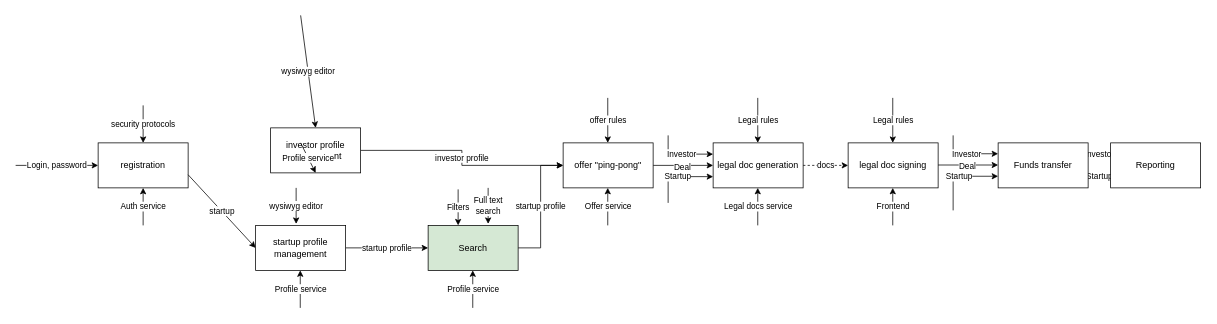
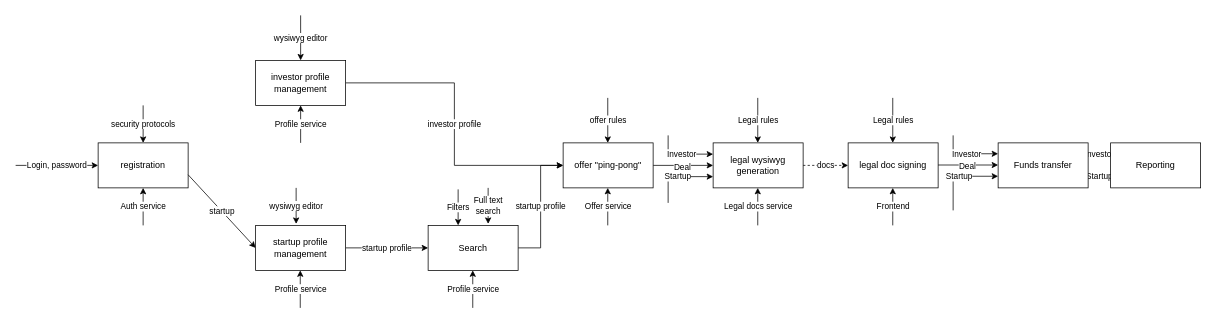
  <mxCell id="0" />
  <mxCell id="1" parent="0" />
  <mxCell id="2" value="registration" style="rounded=0;whiteSpace=wrap;html=1;" vertex="1" parent="1"><mxGeometry x="130" y="190" width="120" height="60" as="geometry" /></mxCell>
  <mxCell id="3" value="Login, password" style="endArrow=classic;html=1;rounded=0;entryX=0;entryY=0.5;entryDx=0;entryDy=0;" edge="1" parent="1" target="2"><mxGeometry width="50" height="50" relative="1" as="geometry"><mxPoint x="20" y="220" as="sourcePoint" /><mxPoint x="220" y="190" as="targetPoint" /></mxGeometry></mxCell>
  <mxCell id="4" value="security protocols" style="endArrow=classic;html=1;rounded=0;entryX=0.5;entryY=0;entryDx=0;entryDy=0;" edge="1" parent="1" target="2"><mxGeometry width="50" height="50" relative="1" as="geometry"><mxPoint x="190" y="140" as="sourcePoint" /><mxPoint x="350" y="200" as="targetPoint" /></mxGeometry></mxCell>
  <mxCell id="5" value="Auth service" style="endArrow=classic;html=1;rounded=0;entryX=0.5;entryY=1;entryDx=0;entryDy=0;" edge="1" parent="1" target="2"><mxGeometry width="50" height="50" relative="1" as="geometry"><mxPoint x="190" y="300" as="sourcePoint" /><mxPoint x="350" y="200" as="targetPoint" /><mxPoint as="offset" /></mxGeometry></mxCell>
  <mxCell id="6" value="startup" style="endArrow=classic;html=1;rounded=0;exitX=1;exitY=0.25;exitDx=0;exitDy=0;entryX=0;entryY=0.5;entryDx=0;entryDy=0;" edge="1" parent="1" target="10"><mxGeometry width="50" height="50" relative="1" as="geometry"><mxPoint x="250" y="232.5" as="sourcePoint" /><mxPoint x="340" y="260" as="targetPoint" /></mxGeometry></mxCell>
  <mxCell id="7" value="investor profile" style="edgeStyle=orthogonalEdgeStyle;rounded=0;orthogonalLoop=1;jettySize=auto;html=1;exitX=1;exitY=0.5;exitDx=0;exitDy=0;entryX=0;entryY=0.5;entryDx=0;entryDy=0;" edge="1" parent="1" source="8" target="21"><mxGeometry relative="1" as="geometry" /></mxCell>
- <mxCell id="8" value="investor profile&lt;br&gt;management" style="rounded=0;whiteSpace=wrap;html=1;" vertex="1" parent="1"><mxGeometry x="360" y="170" width="120" height="60" as="geometry" /></mxCell>
+ <mxCell id="8" value="investor profile&lt;br&gt;management" style="rounded=0;whiteSpace=wrap;html=1;" vertex="1" parent="1"><mxGeometry x="340" y="80" width="120" height="60" as="geometry" /></mxCell>
  <mxCell id="9" value="startup profile" style="edgeStyle=orthogonalEdgeStyle;rounded=0;orthogonalLoop=1;jettySize=auto;html=1;exitX=1;exitY=0.5;exitDx=0;exitDy=0;entryX=0;entryY=0.5;entryDx=0;entryDy=0;" edge="1" parent="1" source="10" target="16"><mxGeometry relative="1" as="geometry" /></mxCell>
  <mxCell id="10" value="startup profile management" style="rounded=0;whiteSpace=wrap;html=1;" vertex="1" parent="1"><mxGeometry x="340" y="300" width="120" height="60" as="geometry" /></mxCell>
  <mxCell id="11" value="wysiwyg editor" style="endArrow=classic;html=1;rounded=0;entryX=0.5;entryY=0;entryDx=0;entryDy=0;" edge="1" parent="1" target="8"><mxGeometry width="50" height="50" relative="1" as="geometry"><mxPoint x="400" y="20" as="sourcePoint" /><mxPoint x="350" y="200" as="targetPoint" /></mxGeometry></mxCell>
  <mxCell id="12" value="wysiwyg editor" style="endArrow=classic;html=1;rounded=0;entryX=0.45;entryY=-0.033;entryDx=0;entryDy=0;entryPerimeter=0;" edge="1" parent="1" target="10"><mxGeometry x="-0.0" width="50" height="50" relative="1" as="geometry"><mxPoint x="394" y="250" as="sourcePoint" /><mxPoint x="410" y="90" as="targetPoint" /><mxPoint as="offset" /></mxGeometry></mxCell>
  <mxCell id="13" value="Profile service" style="endArrow=classic;html=1;rounded=0;entryX=0.5;entryY=1;entryDx=0;entryDy=0;" edge="1" parent="1" target="8"><mxGeometry width="50" height="50" relative="1" as="geometry"><mxPoint x="400" y="190" as="sourcePoint" /><mxPoint x="380" y="160" as="targetPoint" /><mxPoint as="offset" /></mxGeometry></mxCell>
  <mxCell id="14" value="Profile service" style="endArrow=classic;html=1;rounded=0;entryX=0.5;entryY=1;entryDx=0;entryDy=0;" edge="1" parent="1"><mxGeometry width="50" height="50" relative="1" as="geometry"><mxPoint x="399.5" y="410" as="sourcePoint" /><mxPoint x="399.5" y="360" as="targetPoint" /><mxPoint as="offset" /></mxGeometry></mxCell>
  <mxCell id="15" value="startup profile" style="edgeStyle=orthogonalEdgeStyle;rounded=0;orthogonalLoop=1;jettySize=auto;html=1;exitX=1;exitY=0.5;exitDx=0;exitDy=0;entryX=0;entryY=0.5;entryDx=0;entryDy=0;" edge="1" parent="1" source="16" target="21"><mxGeometry relative="1" as="geometry" /></mxCell>
- <mxCell id="16" value="Search" style="rounded=0;whiteSpace=wrap;html=1;fillColor=#d5e8d4;" vertex="1" parent="1"><mxGeometry x="570" y="300" width="120" height="60" as="geometry" /></mxCell>
+ <mxCell id="16" value="Search" style="rounded=0;whiteSpace=wrap;html=1;" vertex="1" parent="1"><mxGeometry x="570" y="300" width="120" height="60" as="geometry" /></mxCell>
  <mxCell id="17" style="edgeStyle=orthogonalEdgeStyle;rounded=0;orthogonalLoop=1;jettySize=auto;html=1;exitX=1;exitY=0.5;exitDx=0;exitDy=0;entryX=0;entryY=0.5;entryDx=0;entryDy=0;" edge="1" parent="1" source="21" target="28"><mxGeometry relative="1" as="geometry" /></mxCell>
  <mxCell id="18" value="Deal&lt;br&gt;" style="edgeLabel;html=1;align=center;verticalAlign=middle;resizable=0;points=[];" vertex="1" connectable="0" parent="17"><mxGeometry x="-0.05" y="-1" relative="1" as="geometry"><mxPoint as="offset" /></mxGeometry></mxCell>
  <mxCell id="19" value="Investor" style="edgeStyle=orthogonalEdgeStyle;rounded=0;orthogonalLoop=1;jettySize=auto;html=1;entryX=0;entryY=0.25;entryDx=0;entryDy=0;" edge="1" parent="1" target="28"><mxGeometry relative="1" as="geometry"><mxPoint x="890" y="180" as="sourcePoint" /><Array as="points"><mxPoint x="890" y="205" /></Array></mxGeometry></mxCell>
  <mxCell id="20" value="Startup" style="edgeStyle=orthogonalEdgeStyle;rounded=0;orthogonalLoop=1;jettySize=auto;html=1;entryX=0;entryY=0.75;entryDx=0;entryDy=0;" edge="1" parent="1" target="28"><mxGeometry relative="1" as="geometry"><mxPoint x="890" y="270" as="sourcePoint" /><Array as="points"><mxPoint x="890" y="235" /></Array></mxGeometry></mxCell>
  <mxCell id="21" value="offer &quot;ping-pong&quot;" style="rounded=0;whiteSpace=wrap;html=1;" vertex="1" parent="1"><mxGeometry x="750" y="190" width="120" height="60" as="geometry" /></mxCell>
  <mxCell id="22" value="Filters" style="endArrow=classic;html=1;rounded=0;entryX=0.45;entryY=-0.033;entryDx=0;entryDy=0;entryPerimeter=0;" edge="1" parent="1"><mxGeometry x="-0.0" width="50" height="50" relative="1" as="geometry"><mxPoint x="610" y="252" as="sourcePoint" /><mxPoint x="610" y="300" as="targetPoint" /><mxPoint as="offset" /></mxGeometry></mxCell>
  <mxCell id="23" value="Full text &lt;br&gt;search" style="endArrow=classic;html=1;rounded=0;entryX=0.45;entryY=-0.033;entryDx=0;entryDy=0;entryPerimeter=0;" edge="1" parent="1"><mxGeometry x="-0.0" width="50" height="50" relative="1" as="geometry"><mxPoint x="650" y="250" as="sourcePoint" /><mxPoint x="650" y="298" as="targetPoint" /><mxPoint as="offset" /></mxGeometry></mxCell>
  <mxCell id="24" value="Profile service" style="endArrow=classic;html=1;rounded=0;entryX=0.5;entryY=1;entryDx=0;entryDy=0;" edge="1" parent="1"><mxGeometry width="50" height="50" relative="1" as="geometry"><mxPoint x="629.5" y="410" as="sourcePoint" /><mxPoint x="629.5" y="360" as="targetPoint" /><mxPoint as="offset" /></mxGeometry></mxCell>
  <mxCell id="25" value="offer rules" style="endArrow=classic;html=1;rounded=0;entryX=0.5;entryY=0;entryDx=0;entryDy=0;" edge="1" parent="1"><mxGeometry width="50" height="50" relative="1" as="geometry"><mxPoint x="809.5" y="130" as="sourcePoint" /><mxPoint x="809.5" y="190" as="targetPoint" /></mxGeometry></mxCell>
  <mxCell id="26" value="Offer service" style="endArrow=classic;html=1;rounded=0;entryX=0.5;entryY=1;entryDx=0;entryDy=0;" edge="1" parent="1"><mxGeometry width="50" height="50" relative="1" as="geometry"><mxPoint x="809.5" y="300" as="sourcePoint" /><mxPoint x="809.5" y="250" as="targetPoint" /><mxPoint as="offset" /></mxGeometry></mxCell>
  <mxCell id="27" value="docs" style="edgeStyle=orthogonalEdgeStyle;rounded=0;orthogonalLoop=1;jettySize=auto;html=1;exitX=1;exitY=0.5;exitDx=0;exitDy=0;entryX=0;entryY=0.5;entryDx=0;entryDy=0;dashed=1;" edge="1" parent="1" source="28" target="31"><mxGeometry relative="1" as="geometry" /></mxCell>
- <mxCell id="28" value="legal doc generation" style="rounded=0;whiteSpace=wrap;html=1;" vertex="1" parent="1"><mxGeometry x="950" y="190" width="120" height="60" as="geometry" /></mxCell>
+ <mxCell id="28" value="legal wysiwyg generation" style="rounded=0;whiteSpace=wrap;html=1;" vertex="1" parent="1"><mxGeometry x="950" y="190" width="120" height="60" as="geometry" /></mxCell>
  <mxCell id="29" value="Legal rules" style="endArrow=classic;html=1;rounded=0;entryX=0.5;entryY=0;entryDx=0;entryDy=0;" edge="1" parent="1"><mxGeometry width="50" height="50" relative="1" as="geometry"><mxPoint x="1009.5" y="130" as="sourcePoint" /><mxPoint x="1009.5" y="190" as="targetPoint" /></mxGeometry></mxCell>
  <mxCell id="30" value="Legal docs service" style="endArrow=classic;html=1;rounded=0;entryX=0.5;entryY=1;entryDx=0;entryDy=0;" edge="1" parent="1"><mxGeometry width="50" height="50" relative="1" as="geometry"><mxPoint x="1009.5" y="300" as="sourcePoint" /><mxPoint x="1009.5" y="250" as="targetPoint" /><mxPoint as="offset" /></mxGeometry></mxCell>
  <mxCell id="31" value="legal doc signing" style="rounded=0;whiteSpace=wrap;html=1;" vertex="1" parent="1"><mxGeometry x="1130" y="190" width="120" height="60" as="geometry" /></mxCell>
  <mxCell id="32" value="Frontend" style="endArrow=classic;html=1;rounded=0;entryX=0.5;entryY=1;entryDx=0;entryDy=0;" edge="1" parent="1"><mxGeometry width="50" height="50" relative="1" as="geometry"><mxPoint x="1189.5" y="300" as="sourcePoint" /><mxPoint x="1189.5" y="250" as="targetPoint" /><mxPoint as="offset" /></mxGeometry></mxCell>
  <mxCell id="33" value="Legal rules" style="endArrow=classic;html=1;rounded=0;entryX=0.5;entryY=0;entryDx=0;entryDy=0;" edge="1" parent="1"><mxGeometry width="50" height="50" relative="1" as="geometry"><mxPoint x="1189.5" y="130" as="sourcePoint" /><mxPoint x="1189.5" y="190" as="targetPoint" /></mxGeometry></mxCell>
  <mxCell id="34" value="Investor" style="edgeStyle=orthogonalEdgeStyle;rounded=0;orthogonalLoop=1;jettySize=auto;html=1;exitX=1;exitY=0.25;exitDx=0;exitDy=0;entryX=0;entryY=0.25;entryDx=0;entryDy=0;" edge="1" parent="1" source="36" target="41"><mxGeometry relative="1" as="geometry" /></mxCell>
  <mxCell id="35" value="Startup" style="edgeStyle=orthogonalEdgeStyle;rounded=0;orthogonalLoop=1;jettySize=auto;html=1;exitX=1;exitY=0.75;exitDx=0;exitDy=0;entryX=0;entryY=0.75;entryDx=0;entryDy=0;" edge="1" parent="1" source="36" target="41"><mxGeometry relative="1" as="geometry" /></mxCell>
  <mxCell id="36" value="Funds transfer" style="rounded=0;whiteSpace=wrap;html=1;" vertex="1" parent="1"><mxGeometry x="1330" y="190" width="120" height="60" as="geometry" /></mxCell>
  <mxCell id="37" style="edgeStyle=orthogonalEdgeStyle;rounded=0;orthogonalLoop=1;jettySize=auto;html=1;exitX=1;exitY=0.5;exitDx=0;exitDy=0;entryX=0;entryY=0.5;entryDx=0;entryDy=0;" edge="1" parent="1"><mxGeometry relative="1" as="geometry"><mxPoint x="1250" y="219.5" as="sourcePoint" /><mxPoint x="1330" y="219.5" as="targetPoint" /></mxGeometry></mxCell>
  <mxCell id="38" value="Deal&lt;br&gt;" style="edgeLabel;html=1;align=center;verticalAlign=middle;resizable=0;points=[];" vertex="1" connectable="0" parent="37"><mxGeometry x="-0.05" y="-1" relative="1" as="geometry"><mxPoint as="offset" /></mxGeometry></mxCell>
  <mxCell id="39" value="Investor" style="edgeStyle=orthogonalEdgeStyle;rounded=0;orthogonalLoop=1;jettySize=auto;html=1;entryX=0;entryY=0.25;entryDx=0;entryDy=0;" edge="1" parent="1"><mxGeometry relative="1" as="geometry"><mxPoint x="1270" y="180" as="sourcePoint" /><mxPoint x="1330" y="204.5" as="targetPoint" /><Array as="points"><mxPoint x="1270" y="205" /></Array></mxGeometry></mxCell>
  <mxCell id="40" value="Startup" style="edgeStyle=orthogonalEdgeStyle;rounded=0;orthogonalLoop=1;jettySize=auto;html=1;entryX=0;entryY=0.75;entryDx=0;entryDy=0;" edge="1" parent="1"><mxGeometry relative="1" as="geometry"><mxPoint x="1270" y="280" as="sourcePoint" /><mxPoint x="1330" y="234.5" as="targetPoint" /><Array as="points"><mxPoint x="1270" y="235" /></Array></mxGeometry></mxCell>
  <mxCell id="41" value="Reporting" style="rounded=0;whiteSpace=wrap;html=1;" vertex="1" parent="1"><mxGeometry x="1480" y="190" width="120" height="60" as="geometry" /></mxCell>
